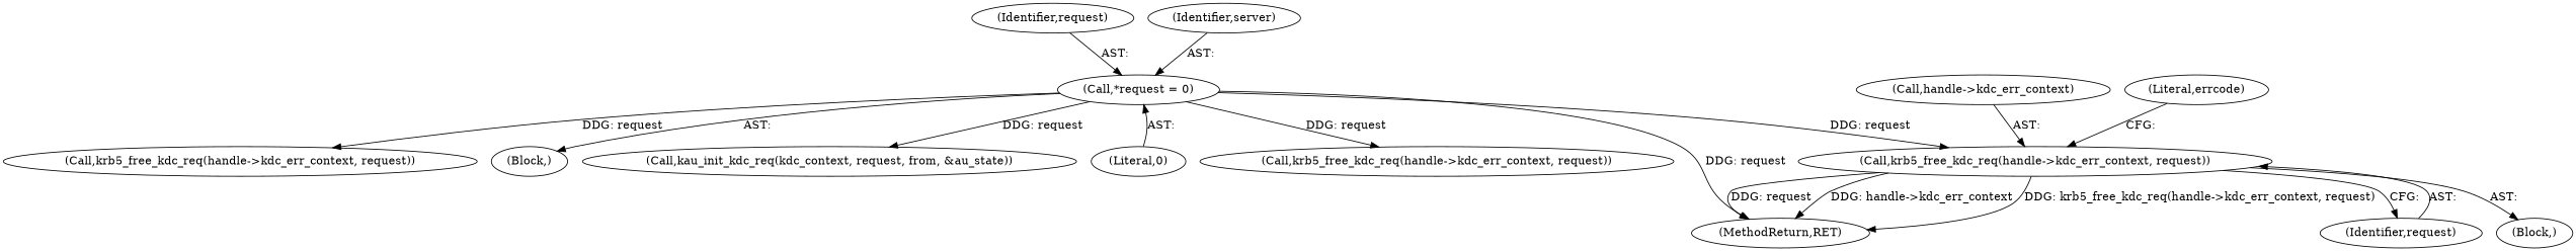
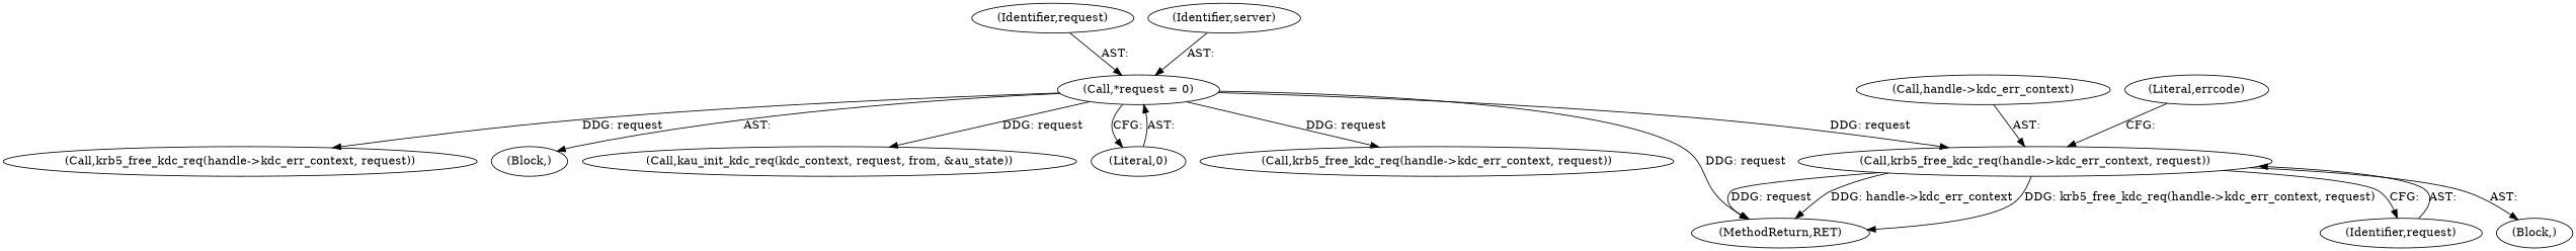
  digraph {
    n1 [label="(Call,krb5_free_kdc_req(handle->kdc_err_context, request))"]
    n2 [label="(Block,)"]
    n3 [label="(MethodReturn,RET)"]
    n4 [label="(Identifier,request)"]
    n5 [label="(Call,*request = 0)"]
    n6 [label="(Call,krb5_free_kdc_req(handle->kdc_err_context, request))"]
    n7 [label="(Block,)"]
    n8 [label="(Call,kau_init_kdc_req(kdc_context, request, from, &au_state))"]
    n9 [label="(Literal,0)"]
    n10 [label="(Call,krb5_free_kdc_req(handle->kdc_err_context, request))"]
    n11 [label="(Call,handle->kdc_err_context)"]
    n12 [label="(Identifier,request)"]
    n13 [label="(Literal,errcode)"]
    n14 [label="(Identifier,server)"]
    n1 -> n2 [label="AST: "]
    n1 -> n3 [label="DDG: request"]
    n1 -> n3 [label="DDG: handle->kdc_err_context"]
    n1 -> n3 [label="DDG: krb5_free_kdc_req(handle->kdc_err_context, request)"]
    n1 -> n4 [label="CFG: "]
    n4 -> n1 [label="AST: "]
    n5 -> n1 [label="DDG: request"]
    n5 -> n3 [label="DDG: request"]
    n5 -> n6 [label="DDG: request"]
    n5 -> n7 [label="AST: "]
    n5 -> n8 [label="DDG: request"]
+   n5 -> n9 [label="CFG: "]
    n5 -> n10 [label="DDG: request"]
    n9 -> n5 [label="AST: "]
    n11 -> n1 [label="AST: "]
    n12 -> n5 [label="AST: "]
    n13 -> n1 [label="CFG: "]
    n14 -> n5 [label="AST: "]
  }
